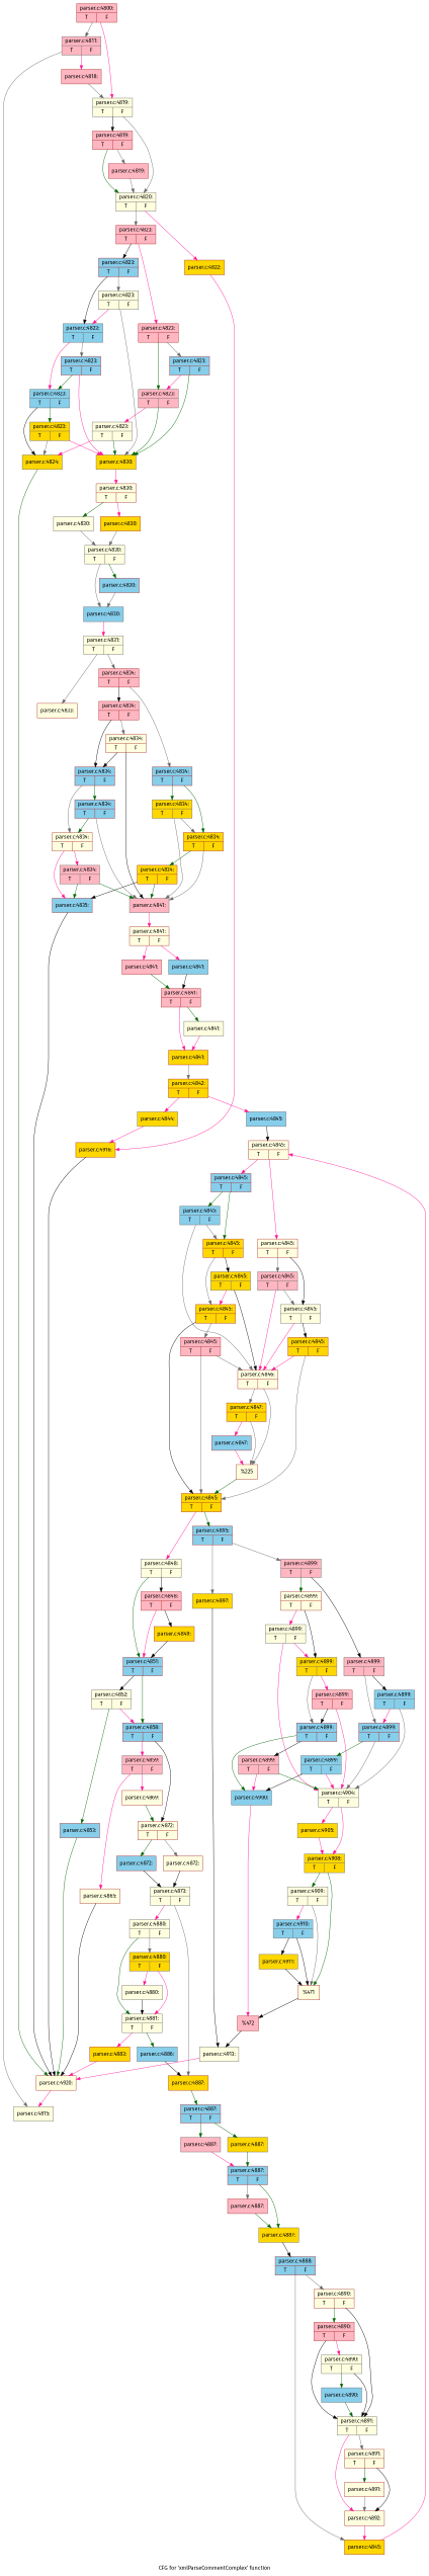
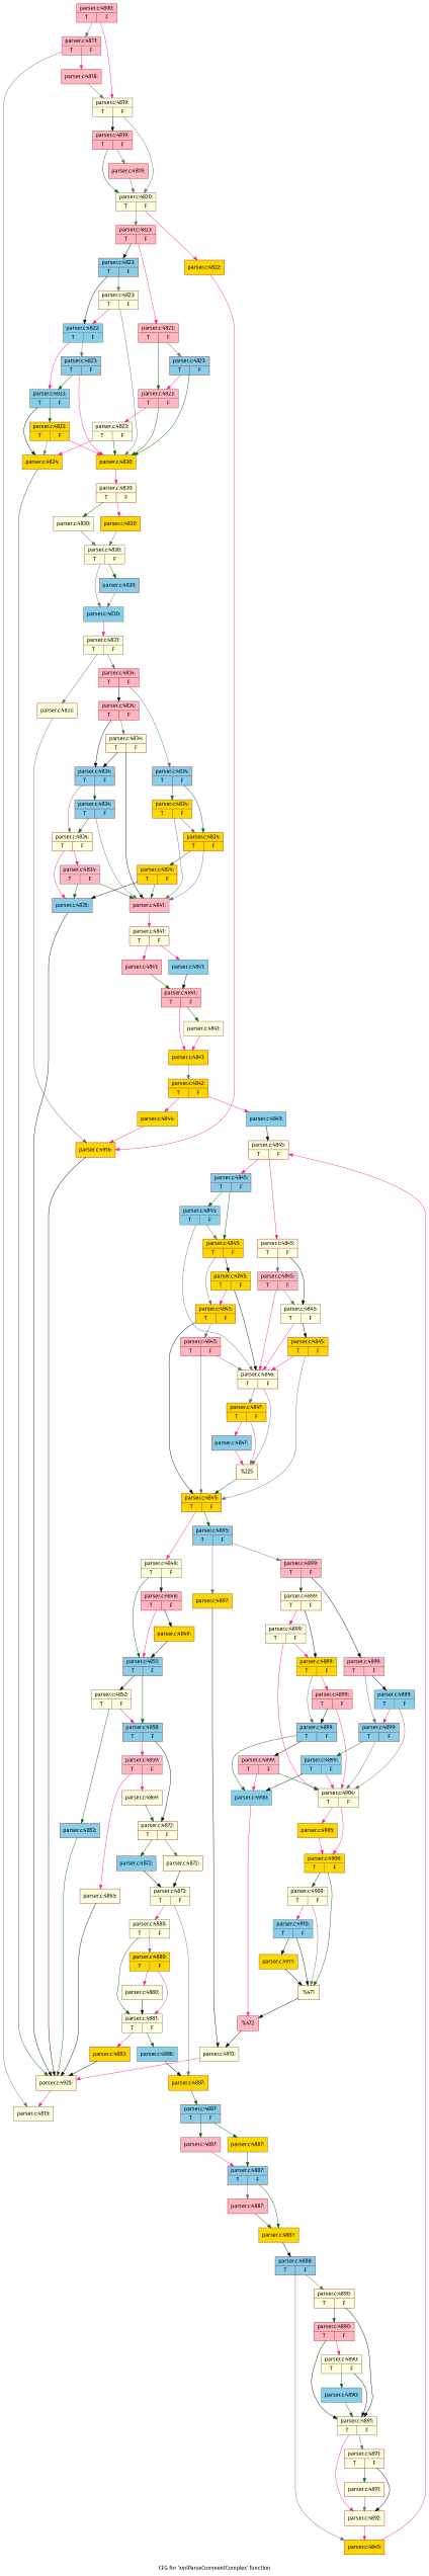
  digraph {
    fontname="Fira Sans"
    label="CFG for 'xmlParseCommentComplex' function"
    node [color=brown fillcolor=lightyellow fontname="Fira Sans" shape=record style=filled]
    edge [color=deeppink fontname="Fira Sans"]
    n1 [fillcolor=lightpink label="{parser.c:4800:|{<s0>T|<s1>F}}"]
    n2 [color=gray40 fillcolor=lightpink label="{parser.c:4811:|{<s0>T|<s1>F}}"]
    n3 [color=gray40 label="{parser.c:4819:|{<s0>T|<s1>F}}"]
    n4 [color=gray40 label="{parser.c:4815:}"]
    n5 [fillcolor=lightpink label="{parser.c:4818:}"]
    n6 [fillcolor=lightpink label="{parser.c:4819:|{<s0>T|<s1>F}}"]
    n7 [color=gray40 label="{parser.c:4820:|{<s0>T|<s1>F}}"]
    n8 [fillcolor=lightpink label="{parser.c:4819:}"]
    n9 [fillcolor=gold label="{parser.c:4822:}"]
    n10 [fillcolor=lightpink label="{parser.c:4823:|{<s0>T|<s1>F}}"]
    n11 [label="{parser.c:4920:}"]
    n12 [fillcolor=gold label="{parser.c:4916:}"]
    n13 [fillcolor=lightpink label="{parser.c:4823:|{<s0>T|<s1>F}}"]
    n14 [fillcolor=skyblue label="{parser.c:4823:|{<s0>T|<s1>F}}"]
    n15 [fillcolor=skyblue label="{parser.c:4823:|{<s0>T|<s1>F}}"]
    n16 [color=gray40 fillcolor=lightpink label="{parser.c:4823:|{<s0>T|<s1>F}}"]
    n17 [color=gray40 label="{parser.c:4823:|{<s0>T|<s1>F}}"]
    n18 [color=gray40 fillcolor=skyblue label="{parser.c:4823:|{<s0>T|<s1>F}}"]
    n19 [color=gray40 fillcolor=gold label="{parser.c:4830:}"]
    n20 [color=gray40 label="{parser.c:4823:|{<s0>T|<s1>F}}"]
    n21 [fillcolor=skyblue label="{parser.c:4823:|{<s0>T|<s1>F}}"]
    n22 [color=gray40 fillcolor=skyblue label="{parser.c:4823:|{<s0>T|<s1>F}}"]
    n23 [label="{parser.c:4830:|{<s0>T|<s1>F}}"]
    n24 [color=gray40 fillcolor=gold label="{parser.c:4824:}"]
    n25 [fillcolor=gold label="{parser.c:4830:}"]
    n26 [color=gray40 label="{parser.c:4830:}"]
    n27 [color=gray40 fillcolor=gold label="{parser.c:4823:|{<s0>T|<s1>F}}"]
    n28 [color=gray40 label="{parser.c:4830:|{<s0>T|<s1>F}}"]
    n29 [fillcolor=skyblue label="{parser.c:4830:}"]
    n30 [color=gray40 fillcolor=skyblue label="{parser.c:4830:}"]
    n31 [color=gray40 label="{parser.c:4831:|{<s0>T|<s1>F}}"]
    n32 [label="{parser.c:4833:}"]
    n33 [fillcolor=lightpink label="{parser.c:4834:|{<s0>T|<s1>F}}"]
    n34 [fillcolor=skyblue label="{parser.c:4834:|{<s0>T|<s1>F}}"]
    n35 [fillcolor=lightpink label="{parser.c:4834:|{<s0>T|<s1>F}}"]
    n36 [color=gray40 fillcolor=gold label="{parser.c:4834:|{<s0>T|<s1>F}}"]
    n37 [fillcolor=gold label="{parser.c:4834:|{<s0>T|<s1>F}}"]
    n38 [label="{parser.c:4834:|{<s0>T|<s1>F}}"]
    n39 [fillcolor=skyblue label="{parser.c:4834:|{<s0>T|<s1>F}}"]
    n40 [color=gray40 fillcolor=lightpink label="{parser.c:4841:}"]
    n41 [fillcolor=gold label="{parser.c:4834:|{<s0>T|<s1>F}}"]
    n42 [fillcolor=skyblue label="{parser.c:4834:|{<s0>T|<s1>F}}"]
    n43 [label="{parser.c:4834:|{<s0>T|<s1>F}}"]
    n44 [label="{parser.c:4841:|{<s0>T|<s1>F}}"]
    n45 [fillcolor=skyblue label="{parser.c:4835:}"]
    n46 [color=gray40 fillcolor=skyblue label="{parser.c:4841:}"]
    n47 [fillcolor=lightpink label="{parser.c:4841:}"]
    n48 [color=gray40 fillcolor=lightpink label="{parser.c:4834:|{<s0>T|<s1>F}}"]
    n49 [fillcolor=lightpink label="{parser.c:4841:|{<s0>T|<s1>F}}"]
    n50 [color=gray40 label="{parser.c:4841:}"]
    n51 [fillcolor=gold label="{parser.c:4841:}"]
    n52 [fillcolor=gold label="{parser.c:4842:|{<s0>T|<s1>F}}"]
    n53 [color=gray40 fillcolor=gold label="{parser.c:4844:}"]
    n54 [color=gray40 fillcolor=skyblue label="{parser.c:4845:}"]
    n55 [label="{parser.c:4845:|{<s0>T|<s1>F}}"]
    n56 [label="{parser.c:4845:|{<s0>T|<s1>F}}"]
    n57 [fillcolor=skyblue label="{parser.c:4845:|{<s0>T|<s1>F}}"]
    n58 [color=gray40 fillcolor=lightpink label="{parser.c:4845:|{<s0>T|<s1>F}}"]
    n59 [color=gray40 label="{parser.c:4845:|{<s0>T|<s1>F}}"]
    n60 [color=gray40 fillcolor=skyblue label="{parser.c:4845:|{<s0>T|<s1>F}}"]
    n61 [fillcolor=gold label="{parser.c:4845:|{<s0>T|<s1>F}}"]
    n62 [label="{parser.c:4846:|{<s0>T|<s1>F}}"]
    n63 [fillcolor=gold label="{parser.c:4845:|{<s0>T|<s1>F}}"]
    n64 [color=gray40 fillcolor=gold label="{parser.c:4845:|{<s0>T|<s1>F}}"]
    n65 [fillcolor=gold label="{parser.c:4845:|{<s0>T|<s1>F}}"]
    n66 [label="{%225}"]
    n67 [fillcolor=gold label="{parser.c:4847:|{<s0>T|<s1>F}}"]
    n68 [fillcolor=gold label="{parser.c:4845:|{<s0>T|<s1>F}}"]
    n69 [fillcolor=skyblue label="{parser.c:4847:}"]
    n70 [color=gray40 label="{parser.c:4848:|{<s0>T|<s1>F}}"]
    n71 [fillcolor=skyblue label="{parser.c:4895:|{<s0>T|<s1>F}}"]
    n72 [fillcolor=lightpink label="{parser.c:4848:|{<s0>T|<s1>F}}"]
    n73 [fillcolor=skyblue label="{parser.c:4851:|{<s0>T|<s1>F}}"]
    n74 [color=gray40 fillcolor=gold label="{parser.c:4897:}"]
    n75 [color=gray40 fillcolor=lightpink label="{parser.c:4899:|{<s0>T|<s1>F}}"]
    n76 [fillcolor=lightpink label="{parser.c:4845:|{<s0>T|<s1>F}}"]
    n77 [fillcolor=gold label="{parser.c:4849:}"]
    n78 [color=gray40 label="{parser.c:4852:|{<s0>T|<s1>F}}"]
    n79 [fillcolor=skyblue label="{parser.c:4858:|{<s0>T|<s1>F}}"]
    n80 [color=gray40 label="{parser.c:4913:}"]
    n81 [color=gray40 fillcolor=lightpink label="{parser.c:4899:|{<s0>T|<s1>F}}"]
    n82 [label="{parser.c:4899:|{<s0>T|<s1>F}}"]
    n83 [fillcolor=skyblue label="{parser.c:4853:}"]
    n84 [color=gray40 fillcolor=lightpink label="{parser.c:4859:|{<s0>T|<s1>F}}"]
    n85 [label="{parser.c:4872:|{<s0>T|<s1>F}}"]
    n86 [label="{parser.c:4865:}"]
    n87 [label="{parser.c:4869:}"]
    n88 [label="{parser.c:4872:}"]
    n89 [fillcolor=skyblue label="{parser.c:4872:}"]
    n90 [color=gray40 label="{parser.c:4873:|{<s0>T|<s1>F}}"]
    n91 [color=gray40 label="{parser.c:4880:|{<s0>T|<s1>F}}"]
    n92 [fillcolor=gold label="{parser.c:4887:}"]
    n93 [color=gray40 fillcolor=gold label="{parser.c:4880:|{<s0>T|<s1>F}}"]
    n94 [color=gray40 label="{parser.c:4881:|{<s0>T|<s1>F}}"]
    n95 [fillcolor=skyblue label="{parser.c:4887:|{<s0>T|<s1>F}}"]
    n96 [color=gray40 label="{parser.c:4880:}"]
    n97 [fillcolor=gold label="{parser.c:4883:}"]
    n98 [color=gray40 fillcolor=skyblue label="{parser.c:4886:}"]
    n99 [color=gray40 fillcolor=lightpink label="{parser.c:4887:}"]
    n100 [color=gray40 fillcolor=gold label="{parser.c:4887:}"]
    n101 [fillcolor=skyblue label="{parser.c:4887:|{<s0>T|<s1>F}}"]
    n102 [fillcolor=lightpink label="{parser.c:4887:}"]
    n103 [color=gray40 fillcolor=gold label="{parser.c:4887:}"]
    n104 [fillcolor=skyblue label="{parser.c:4888:|{<s0>T|<s1>F}}"]
    n105 [label="{parser.c:4890:|{<s0>T|<s1>F}}"]
    n106 [fillcolor=gold label="{parser.c:4845:}"]
    n107 [fillcolor=lightpink label="{parser.c:4890:|{<s0>T|<s1>F}}"]
    n108 [color=gray40 label="{parser.c:4891:|{<s0>T|<s1>F}}"]
    n109 [color=gray40 label="{parser.c:4890:|{<s0>T|<s1>F}}"]
    n110 [label="{parser.c:4891:|{<s0>T|<s1>F}}"]
    n111 [label="{parser.c:4892:}"]
    n112 [color=gray40 fillcolor=skyblue label="{parser.c:4890:}"]
    n113 [label="{parser.c:4891:}"]
    n114 [color=gray40 fillcolor=skyblue label="{parser.c:4899:|{<s0>T|<s1>F}}"]
    n115 [fillcolor=skyblue label="{parser.c:4899:|{<s0>T|<s1>F}}"]
    n116 [color=gray40 label="{parser.c:4899:|{<s0>T|<s1>F}}"]
    n117 [color=gray40 fillcolor=gold label="{parser.c:4899:|{<s0>T|<s1>F}}"]
    n118 [color=gray40 label="{parser.c:4904:|{<s0>T|<s1>F}}"]
    n119 [color=gray40 fillcolor=skyblue label="{parser.c:4899:|{<s0>T|<s1>F}}"]
    n120 [fillcolor=lightpink label="{parser.c:4899:|{<s0>T|<s1>F}}"]
    n121 [fillcolor=skyblue label="{parser.c:4899:|{<s0>T|<s1>F}}"]
    n122 [color=gray40 fillcolor=gold label="{parser.c:4905:}"]
    n123 [color=gray40 fillcolor=gold label="{parser.c:4908:|{<s0>T|<s1>F}}"]
    n124 [color=gray40 fillcolor=skyblue label="{parser.c:4900:}"]
    n125 [color=gray40 label="{parser.c:4909:|{<s0>T|<s1>F}}"]
    n126 [label="{%471}"]
    n127 [fillcolor=lightpink label="{%472}"]
    n128 [color=gray40 fillcolor=lightpink label="{parser.c:4899:|{<s0>T|<s1>F}}"]
    n129 [color=gray40 fillcolor=skyblue label="{parser.c:4910:|{<s0>T|<s1>F}}"]
    n130 [color=gray40 fillcolor=gold label="{parser.c:4911:}"]
    n1 -> n2 [color=gray40]
    n1 -> n3
    n2 -> n4 [color=gray40]
    n2 -> n5
    n3 -> n6 [color=black]
    n3 -> n7 [color=gray40]
    n5 -> n3 [color=gray40]
    n6 -> n7 [color=darkgreen]
    n6 -> n8 [color=gray40]
    n7 -> n9
    n7 -> n10 [color=gray40]
    n8 -> n7 [color=gray40]
    n9 -> n12
    n10 -> n13
    n10 -> n14 [color=black]
    n11 -> n4
    n12 -> n11 [color=black]
    n13 -> n15 [color=gray40]
    n13 -> n16 [color=darkgreen]
    n14 -> n17 [color=gray40]
    n14 -> n18 [color=black]
    n15 -> n16
    n15 -> n19 [color=darkgreen]
    n16 -> n19 [color=darkgreen]
    n16 -> n20
    n17 -> n18
    n17 -> n19 [color=gray40]
    n18 -> n21 [color=gray40]
    n18 -> n22
    n19 -> n23
    n20 -> n19 [color=darkgreen]
    n20 -> n24
    n21 -> n19
    n21 -> n22 [color=darkgreen]
    n22 -> n24 [color=black]
    n22 -> n27 [color=darkgreen]
    n23 -> n25
    n23 -> n26 [color=darkgreen]
    n24 -> n11 [color=darkgreen]
    n25 -> n28 [color=gray40]
    n26 -> n28 [color=gray40]
    n27 -> n19
    n27 -> n24 [color=gray40]
    n28 -> n29 [color=darkgreen]
    n28 -> n30 [color=gray40]
    n29 -> n30 [color=gray40]
    n30 -> n31
    n31 -> n32 [color=gray40]
    n31 -> n33 [color=gray40]
+   n32 -> n12 [color=gray40]
    n33 -> n34 [color=gray40]
    n33 -> n35 [color=black]
    n34 -> n36 [color=darkgreen]
    n34 -> n37 [color=darkgreen]
    n35 -> n38 [color=gray40]
    n35 -> n39 [color=black]
    n36 -> n37 [color=gray40]
    n36 -> n40 [color=gray40]
    n37 -> n40 [color=gray40]
    n37 -> n41 [color=darkgreen]
    n38 -> n39 [color=black]
    n38 -> n40 [color=black]
    n39 -> n42 [color=darkgreen]
    n39 -> n43 [color=gray40]
    n40 -> n44
    n41 -> n40 [color=darkgreen]
    n41 -> n45 [color=black]
    n42 -> n40 [color=gray40]
    n42 -> n43 [color=darkgreen]
    n43 -> n45
    n43 -> n48
    n44 -> n46
    n44 -> n47
    n45 -> n11 [color=black]
    n46 -> n49 [color=black]
    n47 -> n49 [color=darkgreen]
    n48 -> n40 [color=darkgreen]
    n48 -> n45 [color=darkgreen]
    n49 -> n50 [color=darkgreen]
    n49 -> n51
    n50 -> n51
    n51 -> n52 [color=gray40]
    n52 -> n53
    n52 -> n54
    n53 -> n12
    n54 -> n55 [color=black]
    n55 -> n56
    n55 -> n57
    n56 -> n58 [color=gray40]
    n56 -> n59 [color=black]
    n57 -> n60 [color=darkgreen]
    n57 -> n61 [color=darkgreen]
    n58 -> n59 [color=gray40]
    n58 -> n62
    n59 -> n62
    n59 -> n63 [color=black]
    n60 -> n61 [color=gray40]
    n60 -> n62 [color=gray40]
    n61 -> n64 [color=black]
    n61 -> n65 [color=gray40]
    n62 -> n66 [color=gray40]
    n62 -> n67 [color=gray40]
    n63 -> n62
    n63 -> n68 [color=gray40]
    n64 -> n62 [color=black]
    n64 -> n65
    n65 -> n68 [color=black]
    n65 -> n76 [color=gray40]
    n66 -> n68 [color=darkgreen]
    n67 -> n66 [color=gray40]
    n67 -> n69
    n68 -> n70
    n68 -> n71 [color=darkgreen]
    n69 -> n66
    n70 -> n72 [color=black]
    n70 -> n73 [color=darkgreen]
    n71 -> n74 [color=gray40]
    n71 -> n75 [color=gray40]
    n72 -> n73
    n72 -> n77 [color=black]
    n73 -> n78 [color=black]
    n73 -> n79 [color=darkgreen]
    n74 -> n80 [color=black]
    n75 -> n81 [color=black]
    n75 -> n82 [color=darkgreen]
    n76 -> n62 [color=gray40]
    n76 -> n68 [color=gray40]
    n77 -> n73 [color=black]
    n78 -> n79
    n78 -> n83 [color=darkgreen]
    n79 -> n84
    n79 -> n85 [color=black]
    n80 -> n11
    n81 -> n114 [color=black]
    n81 -> n115 [color=gray40]
    n82 -> n116
    n82 -> n117 [color=black]
    n83 -> n11 [color=darkgreen]
    n84 -> n86
    n84 -> n87
    n85 -> n88 [color=gray40]
    n85 -> n89 [color=darkgreen]
    n86 -> n11 [color=black]
    n87 -> n85 [color=darkgreen]
    n88 -> n90 [color=black]
    n89 -> n90 [color=black]
    n90 -> n91
    n90 -> n92 [color=gray40]
    n91 -> n93 [color=gray40]
    n91 -> n94 [color=darkgreen]
    n92 -> n95 [color=darkgreen]
    n93 -> n94
    n93 -> n96
    n94 -> n97
    n94 -> n98 [color=darkgreen]
    n95 -> n99 [color=darkgreen]
    n95 -> n100 [color=darkgreen]
    n96 -> n94 [color=black]
-   n97 -> n11
+   n97 -> n11 [color=black]
    n98 -> n92 [color=black]
    n99 -> n101
    n100 -> n101 [color=darkgreen]
    n101 -> n102 [color=gray40]
    n101 -> n103 [color=darkgreen]
    n102 -> n103 [color=darkgreen]
    n103 -> n104 [color=black]
    n104 -> n105 [color=gray40]
    n104 -> n106 [color=gray40]
    n105 -> n107 [color=darkgreen]
    n105 -> n108 [color=black]
    n106 -> n55
    n107 -> n108 [color=black]
    n107 -> n109
    n108 -> n110 [color=gray40]
    n108 -> n111
    n109 -> n108 [color=black]
    n109 -> n112 [color=darkgreen]
    n110 -> n111 [color=black]
    n110 -> n113 [color=darkgreen]
    n111 -> n106
    n112 -> n108 [color=darkgreen]
    n113 -> n111 [color=gray40]
    n114 -> n115
    n114 -> n118 [color=gray40]
    n115 -> n118 [color=gray40]
    n115 -> n119 [color=darkgreen]
    n116 -> n117
    n116 -> n118
    n117 -> n120
    n117 -> n121 [color=gray40]
    n118 -> n122
    n118 -> n123
    n119 -> n118
    n119 -> n124 [color=black]
    n120 -> n118
    n120 -> n121 [color=black]
    n121 -> n124 [color=darkgreen]
    n121 -> n128 [color=black]
    n122 -> n123
    n123 -> n125 [color=darkgreen]
    n123 -> n126 [color=darkgreen]
    n124 -> n127
    n125 -> n126 [color=gray40]
    n125 -> n129
    n126 -> n127 [color=black]
    n127 -> n80 [color=black]
    n128 -> n118 [color=darkgreen]
    n128 -> n124
    n129 -> n126 [color=black]
    n129 -> n130 [color=black]
    n130 -> n126 [color=black]
  }
